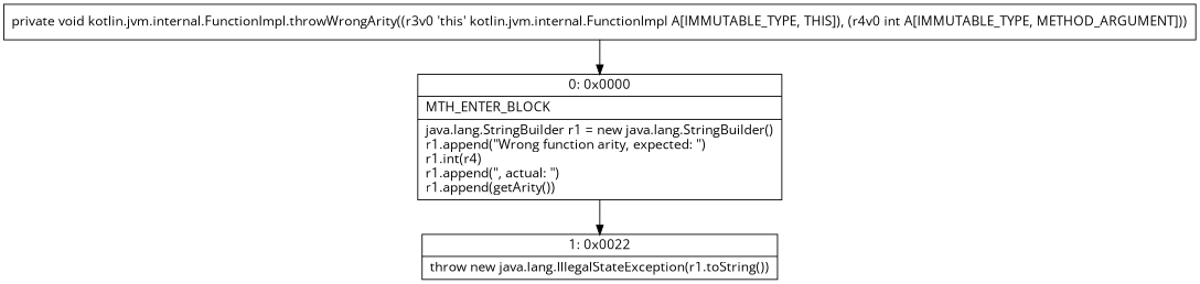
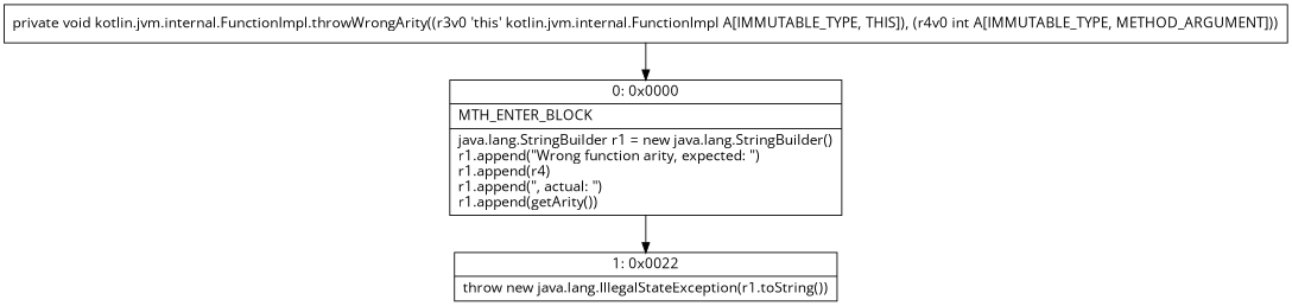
  digraph {
    fontname="Open Sans"
    node [shape=record fontname="Open Sans"]
    edge [fontname="Open Sans"]
-   n1 [label="{0\:\ 0x0000|MTH_ENTER_BLOCK\l|java.lang.StringBuilder r1 = new java.lang.StringBuilder()\lr1.append(\"Wrong function arity, expected: \")\lr1.int(r4)\lr1.append(\", actual: \")\lr1.append(getArity())\l}"]
+   n1 [label="{0\:\ 0x0000|MTH_ENTER_BLOCK\l|java.lang.StringBuilder r1 = new java.lang.StringBuilder()\lr1.append(\"Wrong function arity, expected: \")\lr1.append(r4)\lr1.append(\", actual: \")\lr1.append(getArity())\l}"]
    n2 [label="{1\:\ 0x0022|throw new java.lang.IllegalStateException(r1.toString())\l}"]
    n3 [label="{private void kotlin.jvm.internal.FunctionImpl.throwWrongArity((r3v0 'this' kotlin.jvm.internal.FunctionImpl A[IMMUTABLE_TYPE, THIS]), (r4v0 int A[IMMUTABLE_TYPE, METHOD_ARGUMENT])) }"]
    n1 -> n2
    n3 -> n1
  }
